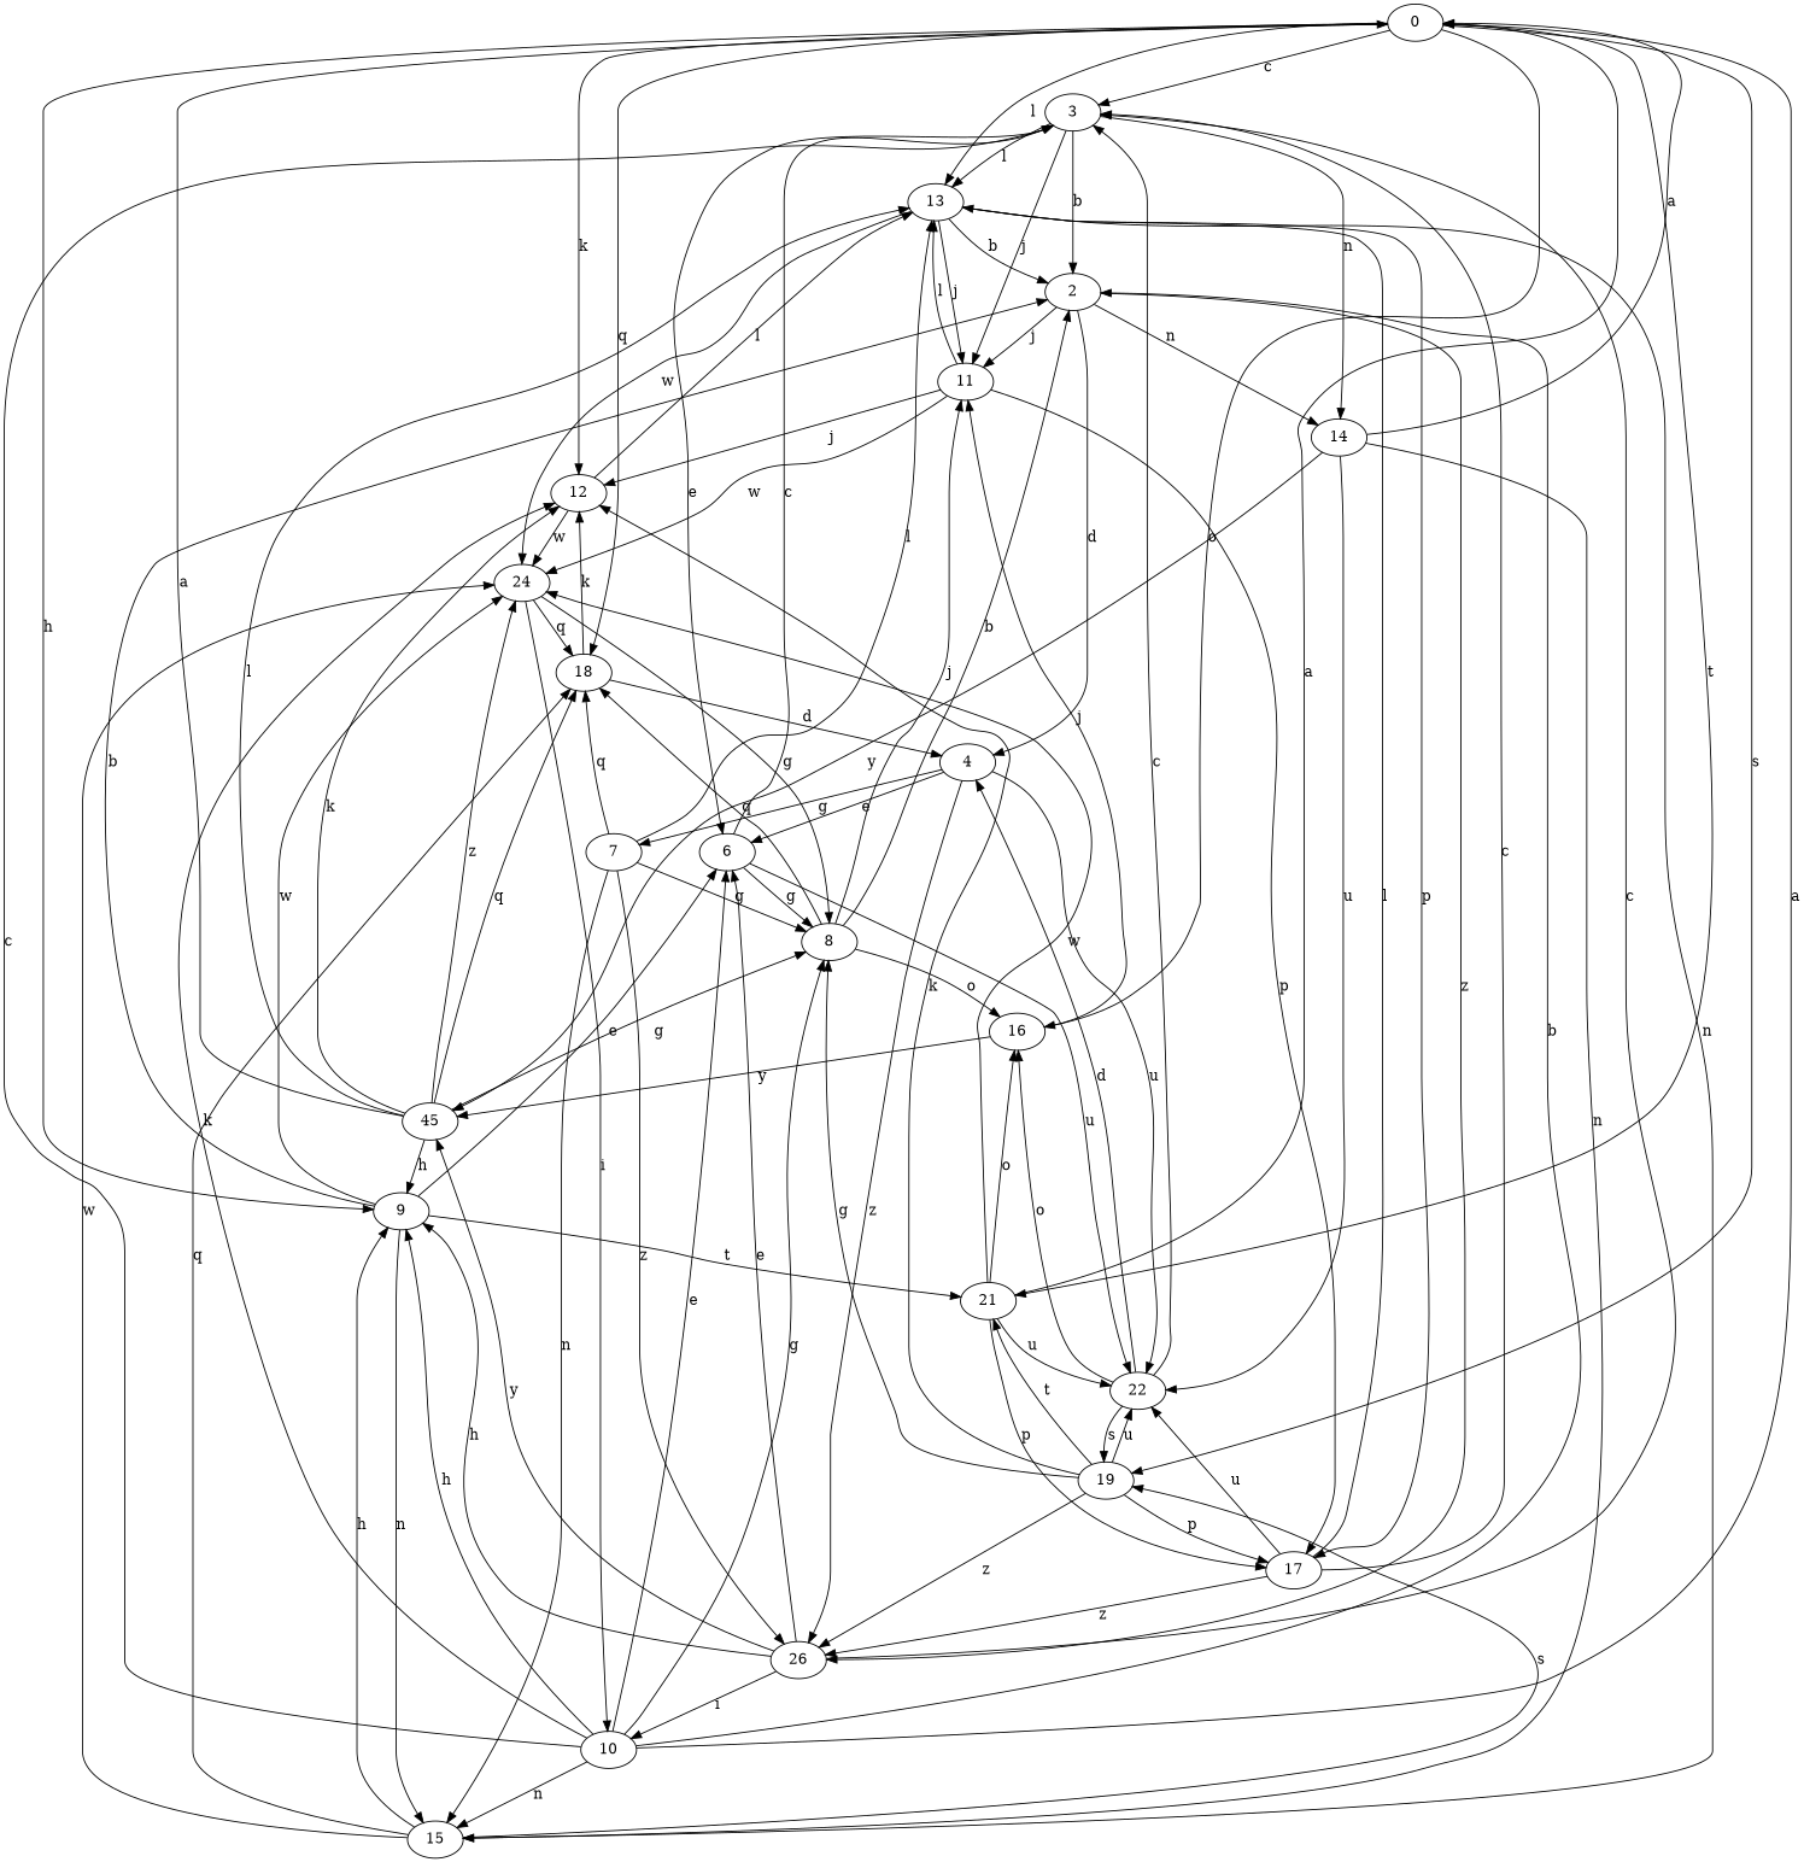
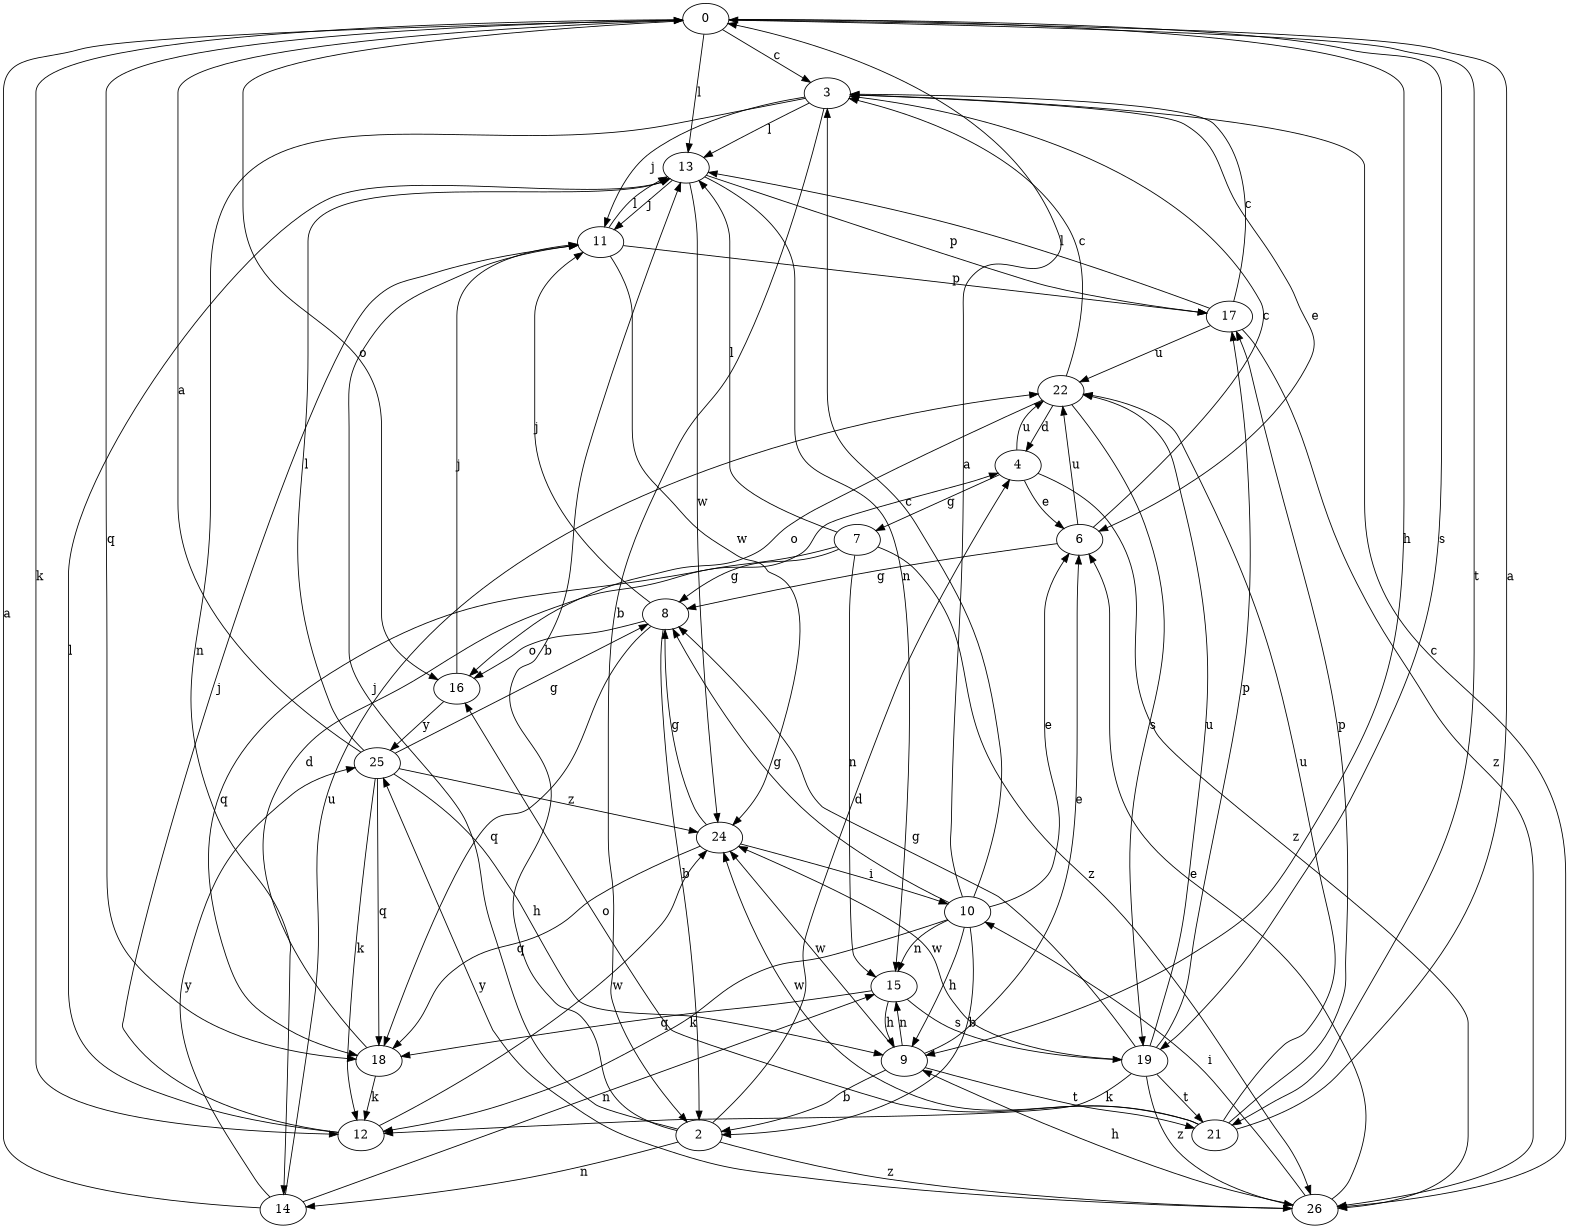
  strict digraph {
    0
    3
    9
    12
    13
    16
    18
    19
    21
    2
    11
    14
    6
    15
    24
    17
-   25 [label=45]
+   25
    4
    26
    22
    8
    7
    10
    0 -> 3 [label=c]
    0 -> 9 [label=h]
    0 -> 12 [label=k]
    0 -> 13 [label=l]
    0 -> 16 [label=o]
    0 -> 18 [label=q]
    0 -> 19 [label=s]
    0 -> 21 [label=t]
    3 -> 13 [label=l]
    3 -> 2 [label=b]
    3 -> 11 [label=j]
    3 -> 14 [label=n]
    3 -> 6 [label=e]
    9 -> 21 [label=t]
    9 -> 2 [label=b]
    9 -> 6 [label=e]
    9 -> 15 [label=n]
    9 -> 24 [label=w]
    12 -> 13 [label=l]
-   11 -> 12 [label=j]
+   12 -> 11 [label=j]
    12 -> 24 [label=w]
-   13 -> 2 [label=b]
+   2 -> 13 [label=b]
    13 -> 11 [label=j]
    13 -> 15 [label=n]
    13 -> 24 [label=w]
    13 -> 17 [label=p]
    16 -> 11 [label=j]
    16 -> 25 [label=y]
    18 -> 12 [label=k]
    18 -> 4 [label=d]
    19 -> 12 [label=k]
    19 -> 21 [label=t]
    19 -> 17 [label=p]
    19 -> 26 [label=z]
    19 -> 22 [label=u]
    19 -> 8 [label=g]
    21 -> 0 [label=a]
    21 -> 16 [label=o]
    21 -> 24 [label=w]
    21 -> 17 [label=p]
    21 -> 22 [label=u]
    2 -> 11 [label=j]
    2 -> 14 [label=n]
    2 -> 4 [label=d]
    2 -> 26 [label=z]
    11 -> 13 [label=l]
    11 -> 24 [label=w]
    11 -> 17 [label=p]
    14 -> 0 [label=a]
    14 -> 15 [label=n]
    14 -> 25 [label=y]
    14 -> 22 [label=u]
    6 -> 3 [label=c]
    6 -> 22 [label=u]
    6 -> 8 [label=g]
    15 -> 9 [label=h]
    15 -> 18 [label=q]
    15 -> 19 [label=s]
-   15 -> 24 [label=w]
+   19 -> 24 [label=w]
    24 -> 18 [label=q]
    24 -> 8 [label=g]
    24 -> 10 [label=i]
    17 -> 3 [label=c]
    17 -> 13 [label=l]
    17 -> 26 [label=z]
    17 -> 22 [label=u]
    25 -> 0 [label=a]
    25 -> 9 [label=h]
    25 -> 12 [label=k]
    25 -> 13 [label=l]
    25 -> 18 [label=q]
    25 -> 24 [label=z]
    25 -> 8 [label=g]
    4 -> 6 [label=e]
    4 -> 26 [label=z]
    4 -> 22 [label=u]
    4 -> 7 [label=g]
    26 -> 3 [label=c]
    26 -> 9 [label=h]
    26 -> 6 [label=e]
    26 -> 25 [label=y]
    26 -> 10 [label=i]
    22 -> 3 [label=c]
    22 -> 16 [label=o]
    22 -> 19 [label=s]
    22 -> 4 [label=d]
    8 -> 16 [label=o]
    8 -> 18 [label=q]
    8 -> 2 [label=b]
    8 -> 11 [label=j]
    7 -> 13 [label=l]
    7 -> 18 [label=q]
    7 -> 15 [label=n]
    7 -> 26 [label=z]
    7 -> 8 [label=g]
    10 -> 0 [label=a]
    10 -> 3 [label=c]
    10 -> 9 [label=h]
    10 -> 12 [label=k]
    10 -> 2 [label=b]
    10 -> 6 [label=e]
    10 -> 15 [label=n]
    10 -> 8 [label=g]
  }
